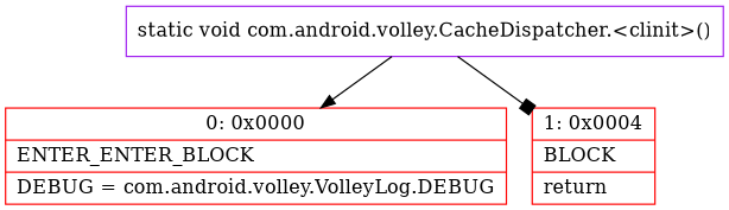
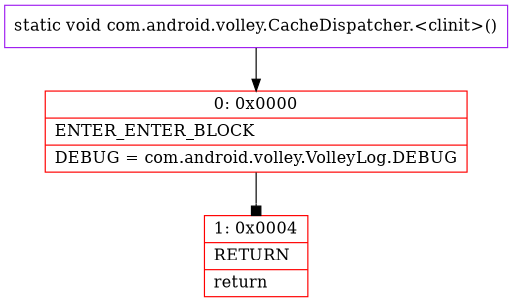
  digraph {
    node [color=red shape=record]
    n1 [label="{0\:\ 0x0000|ENTER_ENTER_BLOCK\l|DEBUG = com.android.volley.VolleyLog.DEBUG\l}"]
-   n2 [label="{1\:\ 0x0004|BLOCK\l|return\l}"]
+   n2 [label="{1\:\ 0x0004|RETURN\l|return\l}"]
    n3 [color=purple label="{static void com.android.volley.CacheDispatcher.\<clinit\>() }"]
-   n3 -> n2 [arrowhead=box]
+   n1 -> n2 [arrowhead=box]
    n3 -> n1 [arrowhead=normal]
  }
